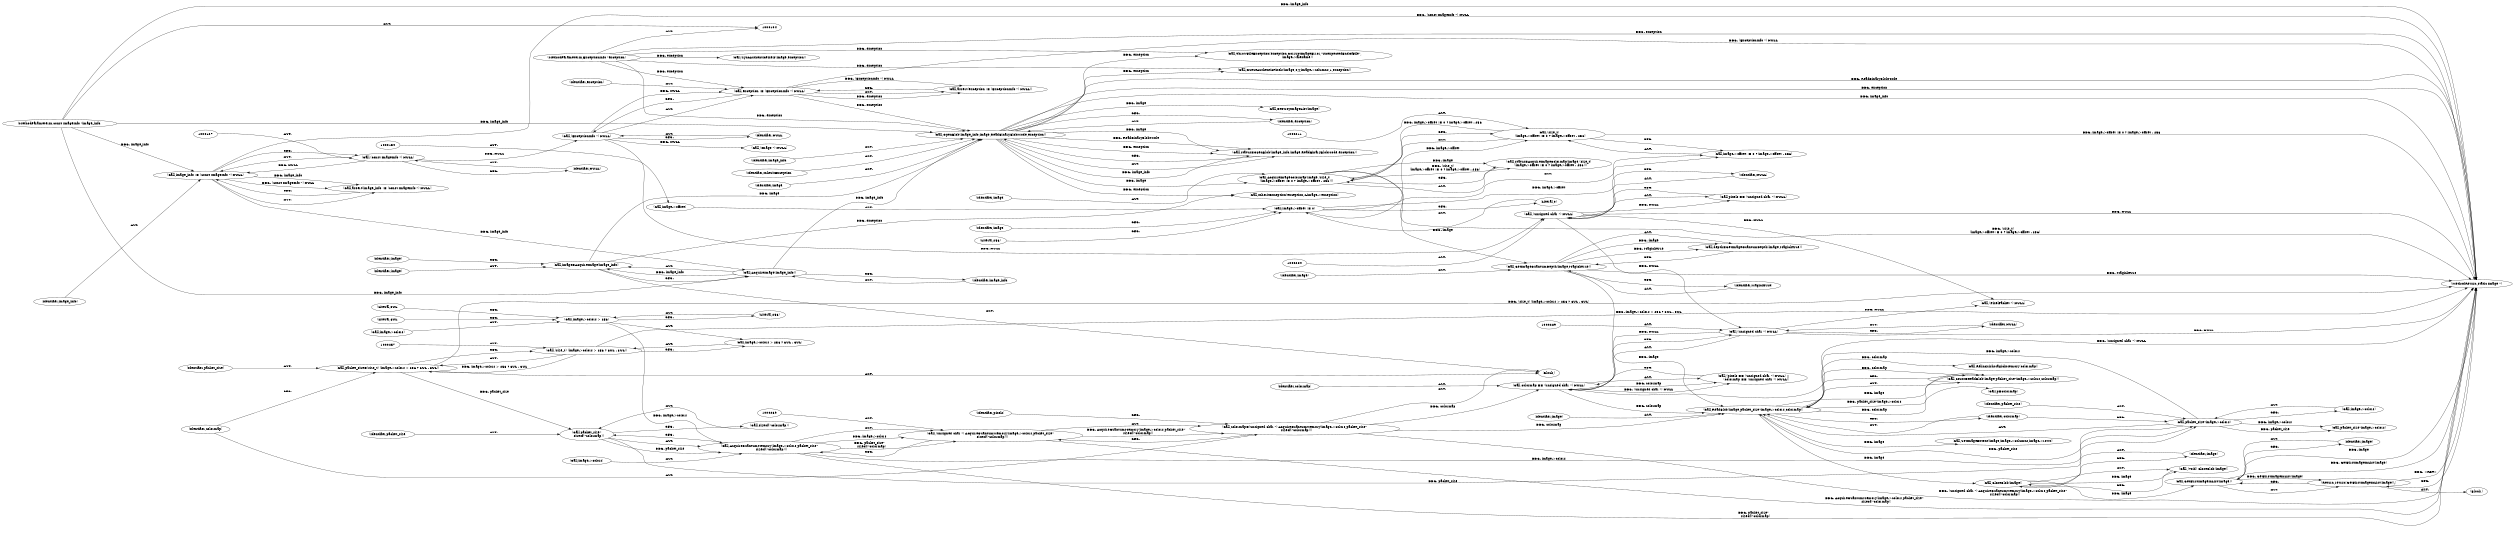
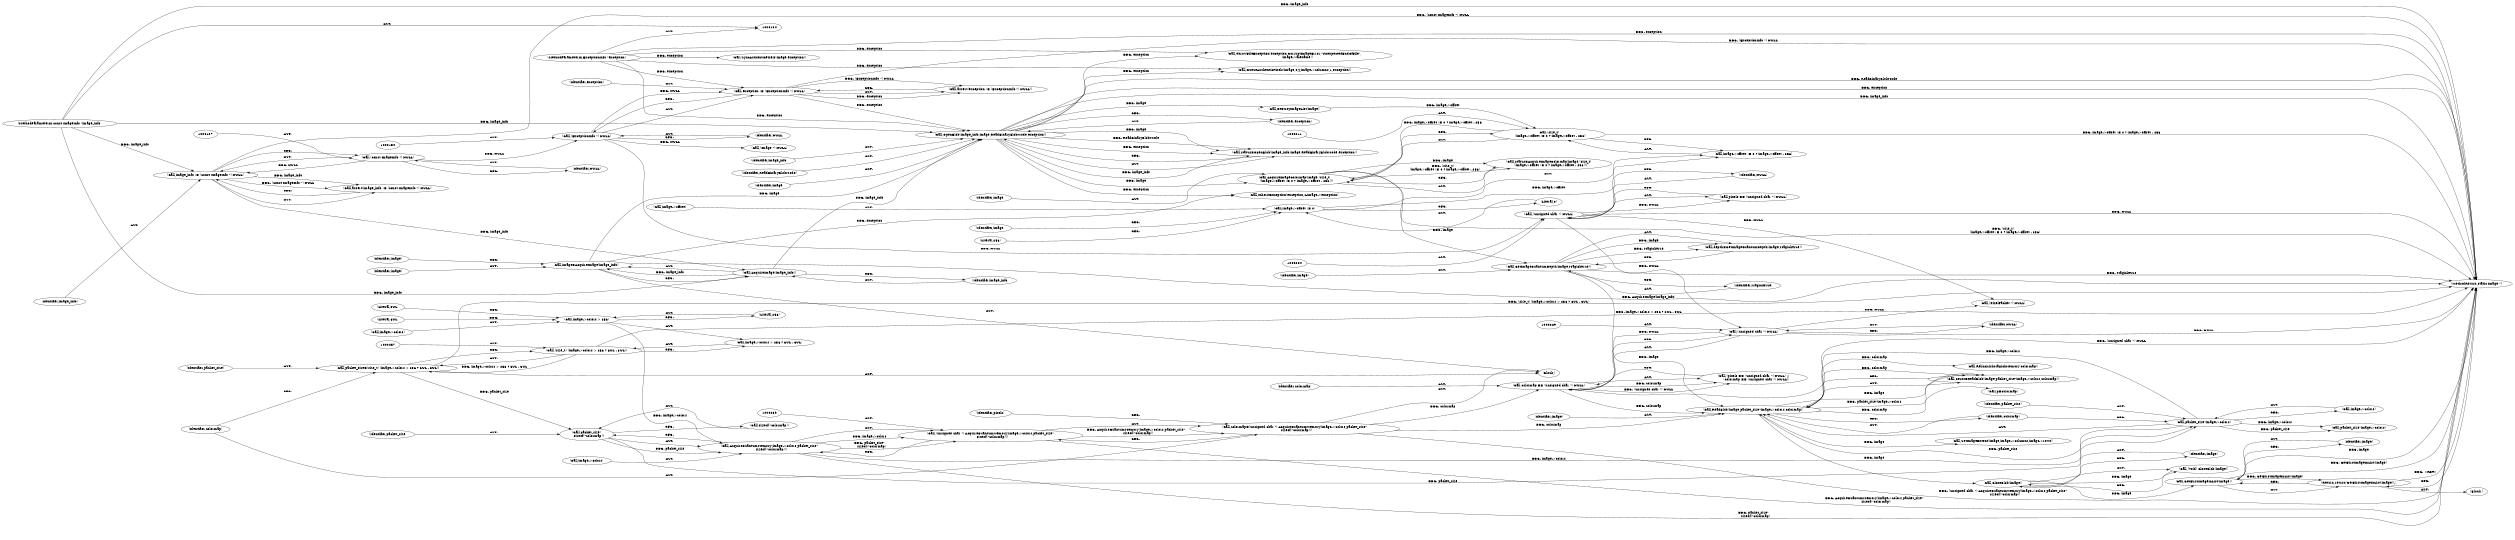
  digraph {
    rankdir=LR
    n1 [label="(Call,GetFirstImageInList(image))"]
    n2 [label="(Return,return(GetFirstImageInList(image));)"]
    n3 [label="(Identifier,image)"]
    n4 [label="(MethodReturn,static Image *)"]
    n5 [label="(Block,)"]
    n6 [label="(Call,CloseBlob(image))"]
    n7 [label="(Identifier,image)"]
    n8 [label="(Call,(void) CloseBlob(image))"]
    n9 [label="(Call,ReadBlob(image,packet_size*image->colors,colormap))"]
    n10 [label="(Call,SetImageExtent(image,image->columns,image->rows))"]
    n11 [label="(Call,RelinquishMagickMemory(colormap))"]
    n12 [label="(Call,count=ReadBlob(image,packet_size*image->colors,colormap))"]
    n13 [label="(Call,p=colormap)"]
    n14 [label="(Identifier,colormap)"]
    n15 [label="(Call,packet_size*image->colors)"]
    n16 [label="(Call,GetImageQuantumDepth(image,MagickTrue))"]
    n17 [label="(Identifier,MagickTrue)"]
    n18 [label="(Call,depth=GetImageQuantumDepth(image,MagickTrue))"]
    n19 [label="(Call,AcquireImageColormap(image,(size_t)\n    (image->offset != 0 ? image->offset : 256)))"]
    n20 [label="(Call,(size_t)\n    (image->offset != 0 ? image->offset : 256))"]
    n21 [label="(Call,status=AcquireImageColormap(image,(size_t)\n    (image->offset != 0 ? image->offset : 256)))"]
    n22 [label="(Call,image->offset != 0 ? image->offset : 256)"]
    n23 [label="(Call,OpenBlob(image_info,image,ReadBinaryBlobMode,exception))"]
    n24 [label="(Call,InheritException(exception,&image->exception))"]
    n25 [label="(Identifier,exception)"]
    n26 [label="(Call,QueueAuthenticPixels(image,0,y,image->columns,1,exception))"]
    n27 [label="(Call,DestroyImageList(image))"]
    n28 [label="(Call,ThrowFileException(exception,CorruptImageError,\"UnexpectedEndOfFile\",\n      image->filename))"]
    n29 [label="(Call,status=OpenBlob(image_info,image,ReadBinaryBlobMode,exception))"]
    n30 [label="(Call,AcquireImage(image_info))"]
    n31 [label="(Call,image=AcquireImage(image_info))"]
    n32 [label="(Identifier,image_info)"]
    n33 [label="(Block,)"]
    n34 [label="(Call,image_info != (const ImageInfo *) NULL)"]
    n35 [label="(Call,(const ImageInfo *) NULL)"]
    n36 [label="(Call,assert(image_info != (const ImageInfo *) NULL))"]
    n37 [label="(Call,(ExceptionInfo *) NULL)"]
    n38 [label="(Identifier,NULL)"]
    n39 [label="(MethodParameterIn,const ImageInfo *image_info)"]
    1000104
    n41 [label="(Call,exception != (ExceptionInfo *) NULL)"]
    n42 [label="(Call,(unsigned char *) NULL)"]
    n43 [label="(Call,(Image *) NULL)"]
    n44 [label="(Identifier,NULL)"]
    n45 [label="(Call,assert(exception != (ExceptionInfo *) NULL))"]
    n46 [label="(MethodParameterIn,ExceptionInfo *exception)"]
    n47 [label="(Call,SyncAuthenticPixels(image,exception))"]
    n48 [label="(Call,(unsigned char *) NULL)"]
    n49 [label="(Call,(PixelPacket *) NULL)"]
    n50 [label="(Identifier,NULL)"]
    n51 [label="(Call,pixels == (unsigned char *) NULL)"]
    n52 [label="(Call,image->offset != 0)"]
    n53 [label="(Literal,0)"]
    n54 [label="(Call,packet_size*image->colors)"]
    n55 [label="(Call,image->colors)"]
    n56 [label="(Call,packet_size*\n    sizeof(*colormap))"]
    n57 [label="(Call,AcquireQuantumMemory(image->colors,packet_size*\n    sizeof(*colormap)))"]
    n58 [label="(Call,sizeof(*colormap))"]
    n59 [label="(Call,(unsigned char *) AcquireQuantumMemory(image->colors,packet_size*\n    sizeof(*colormap)))"]
    n60 [label="(Call,packet_size=(size_t) (image->colors > 256 ? 6UL : 3UL))"]
    n61 [label="(Call,(size_t) (image->colors > 256 ? 6UL : 3UL))"]
    n62 [label="(Call,image->colors > 256 ? 6UL : 3UL)"]
    n63 [label="(Call,colormap=(unsigned char *) AcquireQuantumMemory(image->colors,packet_size*\n    sizeof(*colormap)))"]
    n64 [label="(Call,image->colors > 256)"]
    n65 [label="(Literal,256)"]
    n66 [label="(Call,colormap == (unsigned char *) NULL)"]
    n67 [label="(Call,(pixels == (unsigned char *) NULL) ||\n      (colormap == (unsigned char *) NULL))"]
    n68 [label="(Identifier,NULL)"]
    n69 [label="(Literal,3UL)"]
    n70 [label="(Call,image->colors)"]
    n71 [label="(Identifier,image_info)"]
    n72 [label="(Identifier,image)"]
    n73 [label="(Identifier,image)"]
    n74 [label="(Identifier,packet_size)"]
    n75 [label="(Identifier,packet_size)"]
    n76 [label="(Identifier,image)"]
    n77 [label="(Identifier,image_info)"]
    n78 [label="(Literal,256)"]
    n79 [label="(Identifier,packet_size)"]
    n80 [label="(Literal,6UL)"]
-   n81 [label="(Identifier,InheritException)"]
+   n81 [label="(Identifier,ReadBinaryBlobMode)"]
    n82 [label="(Identifier,image)"]
    n83 [label="(Call,image->offset)"]
    n84 [label="(Identifier,image)"]
    n85 [label="(Identifier,image)"]
    n86 [label="(Identifier,colormap)"]
    n87 [label="(Identifier,image)"]
    n88 [label="(Call,image->colors)"]
    n89 [label="(Identifier,exception)"]
    n90 [label="(Identifier,pixels)"]
    n91 [label="(Identifier,colormap)"]
    1000127
    1000154
    1000211
    1000257
    1000269
    1000289
    1000284
    n1 -> n2 [label="AST: "]
    n1 -> n2 [label="DDG: GetFirstImageInList(image)"]
    n1 -> n3 [label="CFG: "]
    n1 -> n4 [label="DDG: image"]
    n1 -> n4 [label="DDG: GetFirstImageInList(image)"]
    n2 -> n1 [label="CFG: "]
    n2 -> n4 [label="DDG: <RET>"]
    n2 -> n5 [label="AST: "]
    n3 -> n1 [label="AST: "]
    n4 -> n2 [label="CFG: "]
    n6 -> n1 [label="DDG: image"]
    n6 -> n7 [label="CFG: "]
    n6 -> n8 [label="AST: "]
    n6 -> n8 [label="DDG: image"]
    n7 -> n6 [label="AST: "]
    n8 -> n6 [label="CFG: "]
    n9 -> n6 [label="DDG: image"]
    n9 -> n10 [label="DDG: image"]
    n9 -> n11 [label="DDG: colormap"]
    n9 -> n12 [label="AST: "]
    n9 -> n12 [label="DDG: image"]
    n9 -> n12 [label="DDG: packet_size*image->colors"]
    n9 -> n12 [label="DDG: colormap"]
    n9 -> n13 [label="DDG: colormap"]
    n9 -> n14 [label="CFG: "]
    n12 -> n9 [label="CFG: "]
    n14 -> n9 [label="AST: "]
    n14 -> n15 [label="CFG: "]
    n15 -> n9 [label="AST: "]
    n15 -> n9 [label="DDG: packet_size"]
    n15 -> n9 [label="DDG: image->colors"]
    n15 -> n54 [label="DDG: packet_size"]
    n15 -> n54 [label="DDG: image->colors"]
    n15 -> n55 [label="CFG: "]
    n16 -> n4 [label="DDG: MagickTrue"]
    n16 -> n9 [label="DDG: image"]
    n16 -> n17 [label="CFG: "]
    n16 -> n18 [label="AST: "]
    n16 -> n18 [label="DDG: image"]
    n16 -> n18 [label="DDG: MagickTrue"]
    n17 -> n16 [label="AST: "]
    n18 -> n16 [label="CFG: "]
    n19 -> n4 [label="DDG: (size_t)\n    (image->offset != 0 ? image->offset : 256)"]
    n19 -> n16 [label="DDG: image"]
    n19 -> n20 [label="CFG: "]
    n19 -> n21 [label="AST: "]
    n19 -> n21 [label="DDG: image"]
    n19 -> n21 [label="DDG: (size_t)\n    (image->offset != 0 ? image->offset : 256)"]
    n20 -> n4 [label="DDG: image->offset != 0 ? image->offset : 256"]
    n20 -> n19 [label="AST: "]
    n20 -> n19 [label="DDG: image->offset != 0 ? image->offset : 256"]
    n20 -> n22 [label="CFG: "]
    n21 -> n19 [label="CFG: "]
    n22 -> n20 [label="AST: "]
    n23 -> n4 [label="DDG: ReadBinaryBlobMode"]
    n23 -> n4 [label="DDG: exception"]
    n23 -> n4 [label="DDG: image_info"]
    n23 -> n19 [label="DDG: image"]
    n23 -> n24 [label="DDG: exception"]
    n23 -> n25 [label="CFG: "]
    n23 -> n26 [label="DDG: exception"]
    n23 -> n27 [label="DDG: image"]
    n23 -> n28 [label="DDG: exception"]
    n23 -> n29 [label="AST: "]
    n23 -> n29 [label="DDG: image_info"]
    n23 -> n29 [label="DDG: image"]
    n23 -> n29 [label="DDG: ReadBinaryBlobMode"]
    n23 -> n29 [label="DDG: exception"]
    n25 -> n23 [label="AST: "]
    n29 -> n23 [label="CFG: "]
    n30 -> n23 [label="DDG: image_info"]
    n30 -> n31 [label="AST: "]
    n30 -> n31 [label="DDG: image_info"]
    n30 -> n32 [label="CFG: "]
+   n31 -> n4 [label="DDG: AcquireImage(image_info)"]
    n31 -> n23 [label="DDG: image"]
    n31 -> n24 [label="DDG: exception"]
    n31 -> n30 [label="CFG: "]
    n31 -> n33 [label="AST: "]
    n32 -> n30 [label="AST: "]
    n34 -> n4 [label="DDG: (const ImageInfo *) NULL"]
    n34 -> n30 [label="DDG: image_info"]
    n34 -> n35 [label="CFG: "]
    n34 -> n36 [label="AST: "]
    n34 -> n36 [label="DDG: image_info"]
    n34 -> n36 [label="DDG: (const ImageInfo *) NULL"]
    n35 -> n34 [label="AST: "]
    n35 -> n34 [label="DDG: NULL"]
    n35 -> n37 [label="DDG: NULL"]
    n35 -> n38 [label="CFG: "]
    n36 -> n34 [label="CFG: "]
    n37 -> n41 [label="AST: "]
    n37 -> n41 [label="DDG: NULL"]
    n37 -> n42 [label="DDG: NULL"]
    n37 -> n43 [label="DDG: NULL"]
    n37 -> n44 [label="CFG: "]
    n38 -> n35 [label="AST: "]
    n39 -> n4 [label="DDG: image_info"]
    n39 -> n23 [label="DDG: image_info"]
    n39 -> n30 [label="DDG: image_info"]
    n39 -> n34 [label="DDG: image_info"]
    n39 -> 1000104 [label="AST: "]
    n41 -> n4 [label="DDG: (ExceptionInfo *) NULL"]
    n41 -> n23 [label="DDG: exception"]
    n41 -> n37 [label="CFG: "]
    n41 -> n45 [label="AST: "]
    n41 -> n45 [label="DDG: exception"]
    n41 -> n45 [label="DDG: (ExceptionInfo *) NULL"]
    n42 -> n4 [label="DDG: NULL"]
    n42 -> n48 [label="DDG: NULL"]
    n42 -> n49 [label="DDG: NULL"]
    n42 -> n50 [label="CFG: "]
    n42 -> n51 [label="AST: "]
    n42 -> n51 [label="DDG: NULL"]
    n44 -> n37 [label="AST: "]
    n45 -> n41 [label="CFG: "]
    n46 -> n4 [label="DDG: exception"]
    n46 -> n23 [label="DDG: exception"]
    n46 -> n26 [label="DDG: exception"]
    n46 -> n28 [label="DDG: exception"]
    n46 -> 1000104 [label="AST: "]
    n46 -> n41 [label="DDG: exception"]
    n46 -> n47 [label="DDG: exception"]
    n48 -> n4 [label="DDG: NULL"]
    n48 -> n49 [label="DDG: NULL"]
    n48 -> n66 [label="AST: "]
    n48 -> n66 [label="DDG: NULL"]
    n48 -> n68 [label="CFG: "]
    n50 -> n42 [label="AST: "]
    n51 -> n42 [label="CFG: "]
-   n52 -> n20 [label="DDG: image->offset"]
+   n27 -> n20 [label="DDG: image->offset"]
    n52 -> n22 [label="AST: "]
    n52 -> n22 [label="DDG: image->offset"]
    n52 -> n53 [label="CFG: "]
    n53 -> n52 [label="AST: "]
    n55 -> n15 [label="AST: "]
    n56 -> n15 [label="DDG: packet_size"]
    n56 -> n57 [label="AST: "]
    n56 -> n57 [label="DDG: packet_size"]
    n56 -> n58 [label="CFG: "]
    n57 -> n4 [label="DDG: packet_size*\n    sizeof(*colormap)"]
    n57 -> n15 [label="DDG: image->colors"]
    n57 -> n56 [label="CFG: "]
    n57 -> n59 [label="AST: "]
    n57 -> n59 [label="DDG: image->colors"]
    n57 -> n59 [label="DDG: packet_size*\n    sizeof(*colormap)"]
    n58 -> n56 [label="AST: "]
    n59 -> n4 [label="DDG: AcquireQuantumMemory(image->colors,packet_size*\n    sizeof(*colormap))"]
    n59 -> n57 [label="CFG: "]
    n59 -> n63 [label="AST: "]
    n59 -> n63 [label="DDG: AcquireQuantumMemory(image->colors,packet_size*\n    sizeof(*colormap))"]
    n60 -> n4 [label="DDG: (size_t) (image->colors > 256 ? 6UL : 3UL)"]
    n60 -> n33 [label="AST: "]
    n60 -> n56 [label="DDG: packet_size"]
    n60 -> n61 [label="CFG: "]
    n61 -> n4 [label="DDG: image->colors > 256 ? 6UL : 3UL"]
    n61 -> n60 [label="AST: "]
    n61 -> n60 [label="DDG: image->colors > 256 ? 6UL : 3UL"]
    n61 -> n62 [label="CFG: "]
    n62 -> n61 [label="AST: "]
    n63 -> n4 [label="DDG: (unsigned char *) AcquireQuantumMemory(image->colors,packet_size*\n    sizeof(*colormap))"]
    n63 -> n9 [label="DDG: colormap"]
    n63 -> n33 [label="AST: "]
    n63 -> n59 [label="CFG: "]
    n63 -> n66 [label="DDG: colormap"]
    n64 -> n57 [label="DDG: image->colors"]
    n64 -> n62 [label="AST: "]
    n64 -> n65 [label="CFG: "]
    n65 -> n64 [label="AST: "]
    n66 -> n4 [label="DDG: (unsigned char *) NULL"]
    n66 -> n9 [label="DDG: colormap"]
    n66 -> n48 [label="CFG: "]
    n66 -> n67 [label="AST: "]
    n66 -> n67 [label="DDG: colormap"]
    n66 -> n67 [label="DDG: (unsigned char *) NULL"]
    n67 -> n66 [label="CFG: "]
    n68 -> n48 [label="AST: "]
    n69 -> n64 [label="CFG: "]
    n70 -> n57 [label="AST: "]
    n71 -> n34 [label="AST: "]
    n72 -> n16 [label="AST: "]
    n73 -> n9 [label="AST: "]
    n74 -> n56 [label="AST: "]
    n75 -> n60 [label="AST: "]
    n76 -> n19 [label="AST: "]
    n77 -> n23 [label="AST: "]
    n78 -> n52 [label="CFG: "]
    n79 -> n15 [label="AST: "]
-   n80 -> n64 [label="CFG: "]
+   n80 -> n64 [label="DDG: "]
    n81 -> n23 [label="AST: "]
    n82 -> n23 [label="AST: "]
    n83 -> n52 [label="AST: "]
    n84 -> n52 [label="CFG: "]
    n85 -> n31 [label="CFG: "]
    n86 -> n60 [label="CFG: "]
    n86 -> n63 [label="AST: "]
    n87 -> n31 [label="AST: "]
    n88 -> n64 [label="AST: "]
    n89 -> n41 [label="AST: "]
    n90 -> n63 [label="CFG: "]
    n91 -> n66 [label="AST: "]
    1000127 -> n35 [label="AST: "]
-   1000154 -> n83 [label="AST: "]
+   1000154 -> n37 [label="AST: "]
    1000211 -> n20 [label="AST: "]
    1000257 -> n61 [label="AST: "]
    1000269 -> n59 [label="AST: "]
    1000289 -> n48 [label="AST: "]
    1000284 -> n42 [label="AST: "]
  }
